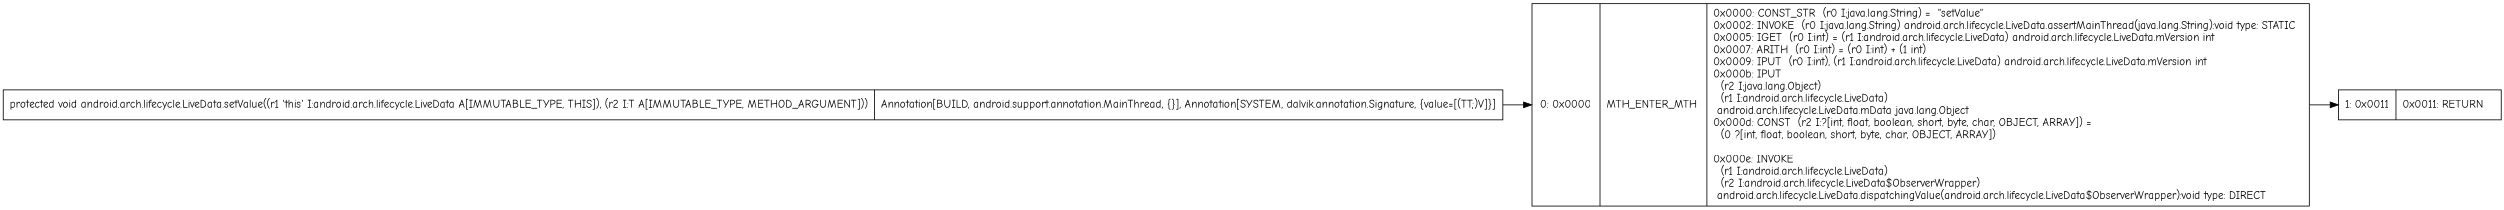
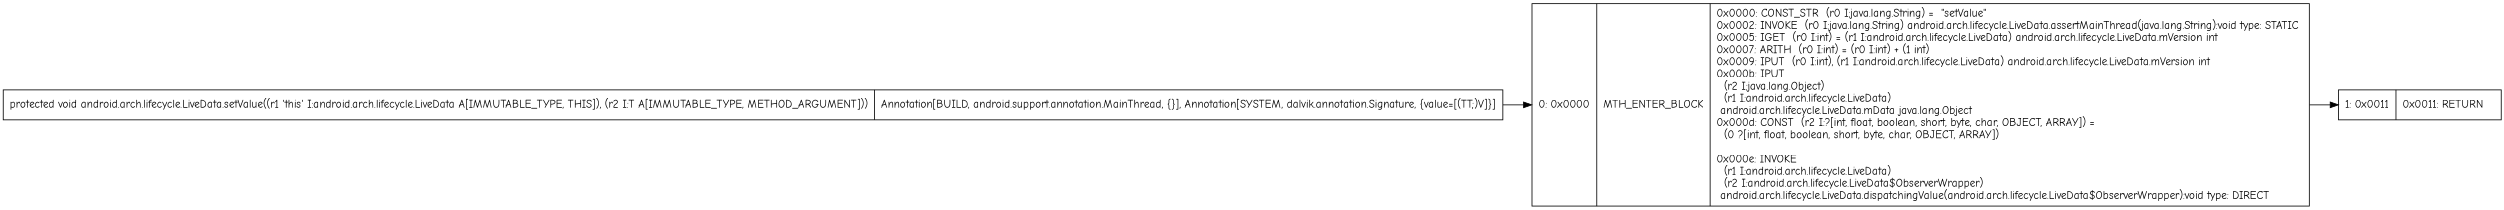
  digraph {
    rankdir=LR
    fontname="Comic Neue"
    node [shape=record fontname="Comic Neue"]
    edge [fontname="Comic Neue"]
-   n1 [label="{0\:\ 0x0000|MTH_ENTER_MTH\l|0x0000: CONST_STR  (r0 I:java.lang.String) =  \"setValue\" \l0x0002: INVOKE  (r0 I:java.lang.String) android.arch.lifecycle.LiveData.assertMainThread(java.lang.String):void type: STATIC \l0x0005: IGET  (r0 I:int) = (r1 I:android.arch.lifecycle.LiveData) android.arch.lifecycle.LiveData.mVersion int \l0x0007: ARITH  (r0 I:int) = (r0 I:int) + (1 int) \l0x0009: IPUT  (r0 I:int), (r1 I:android.arch.lifecycle.LiveData) android.arch.lifecycle.LiveData.mVersion int \l0x000b: IPUT  \l  (r2 I:java.lang.Object)\l  (r1 I:android.arch.lifecycle.LiveData)\l android.arch.lifecycle.LiveData.mData java.lang.Object \l0x000d: CONST  (r2 I:?[int, float, boolean, short, byte, char, OBJECT, ARRAY]) = \l  (0 ?[int, float, boolean, short, byte, char, OBJECT, ARRAY])\l \l0x000e: INVOKE  \l  (r1 I:android.arch.lifecycle.LiveData)\l  (r2 I:android.arch.lifecycle.LiveData$ObserverWrapper)\l android.arch.lifecycle.LiveData.dispatchingValue(android.arch.lifecycle.LiveData$ObserverWrapper):void type: DIRECT \l}"]
+   n1 [label="{0\:\ 0x0000|MTH_ENTER_BLOCK\l|0x0000: CONST_STR  (r0 I:java.lang.String) =  \"setValue\" \l0x0002: INVOKE  (r0 I:java.lang.String) android.arch.lifecycle.LiveData.assertMainThread(java.lang.String):void type: STATIC \l0x0005: IGET  (r0 I:int) = (r1 I:android.arch.lifecycle.LiveData) android.arch.lifecycle.LiveData.mVersion int \l0x0007: ARITH  (r0 I:int) = (r0 I:int) + (1 int) \l0x0009: IPUT  (r0 I:int), (r1 I:android.arch.lifecycle.LiveData) android.arch.lifecycle.LiveData.mVersion int \l0x000b: IPUT  \l  (r2 I:java.lang.Object)\l  (r1 I:android.arch.lifecycle.LiveData)\l android.arch.lifecycle.LiveData.mData java.lang.Object \l0x000d: CONST  (r2 I:?[int, float, boolean, short, byte, char, OBJECT, ARRAY]) = \l  (0 ?[int, float, boolean, short, byte, char, OBJECT, ARRAY])\l \l0x000e: INVOKE  \l  (r1 I:android.arch.lifecycle.LiveData)\l  (r2 I:android.arch.lifecycle.LiveData$ObserverWrapper)\l android.arch.lifecycle.LiveData.dispatchingValue(android.arch.lifecycle.LiveData$ObserverWrapper):void type: DIRECT \l}"]
    n2 [label="{1\:\ 0x0011|0x0011: RETURN   \l}"]
    n3 [label="{protected void android.arch.lifecycle.LiveData.setValue((r1 'this' I:android.arch.lifecycle.LiveData A[IMMUTABLE_TYPE, THIS]), (r2 I:T A[IMMUTABLE_TYPE, METHOD_ARGUMENT]))  | Annotation[BUILD, android.support.annotation.MainThread, \{\}], Annotation[SYSTEM, dalvik.annotation.Signature, \{value=[(TT;)V]\}]\l}"]
    n1 -> n2
    n3 -> n1
  }
